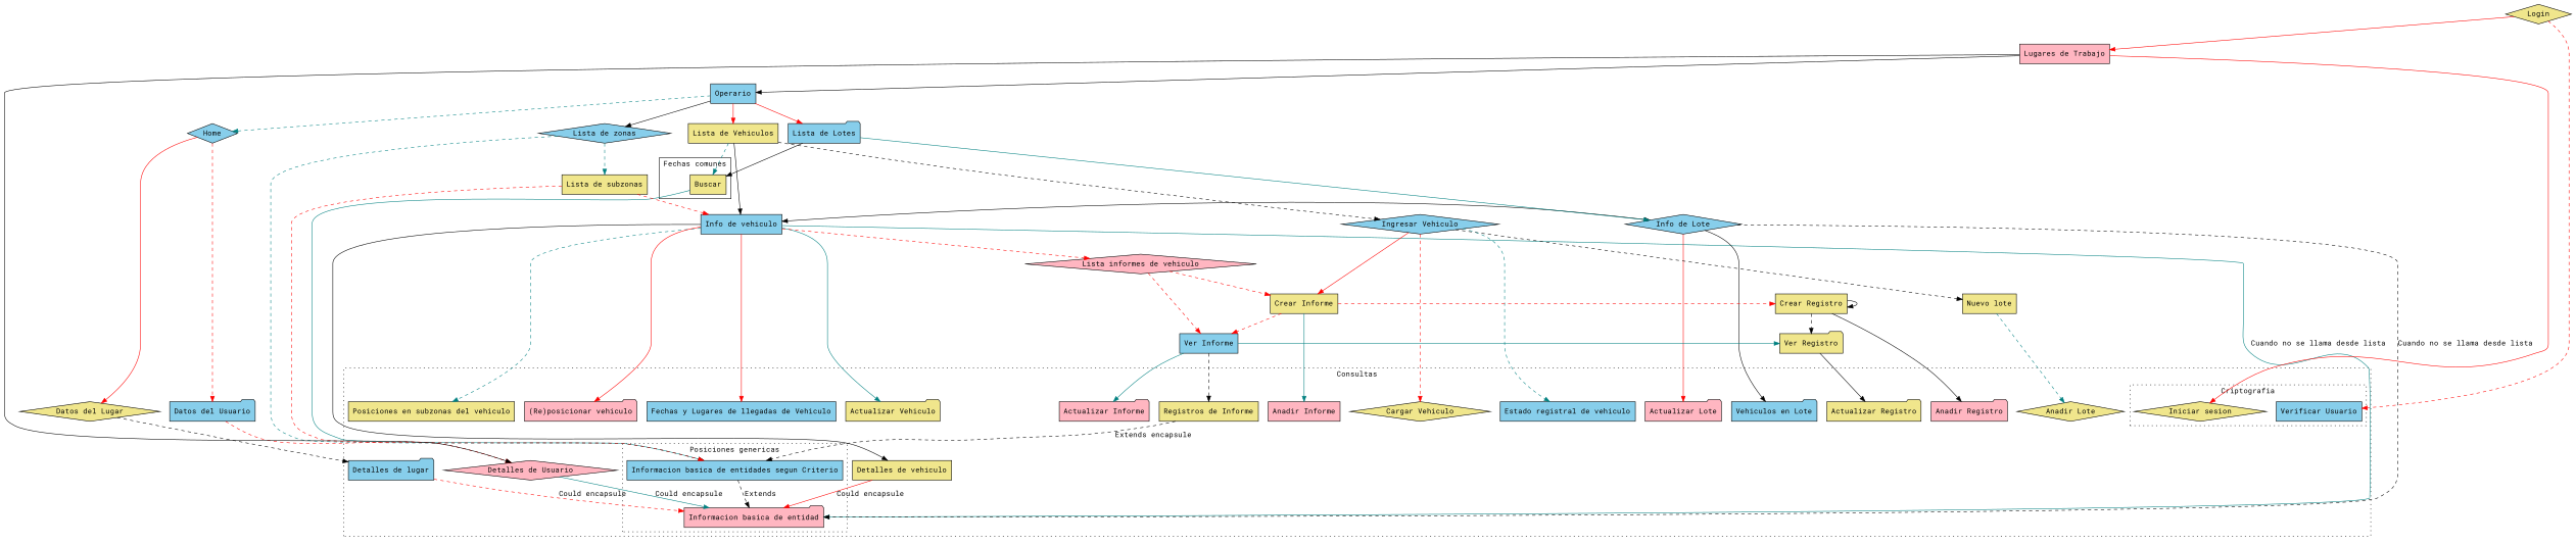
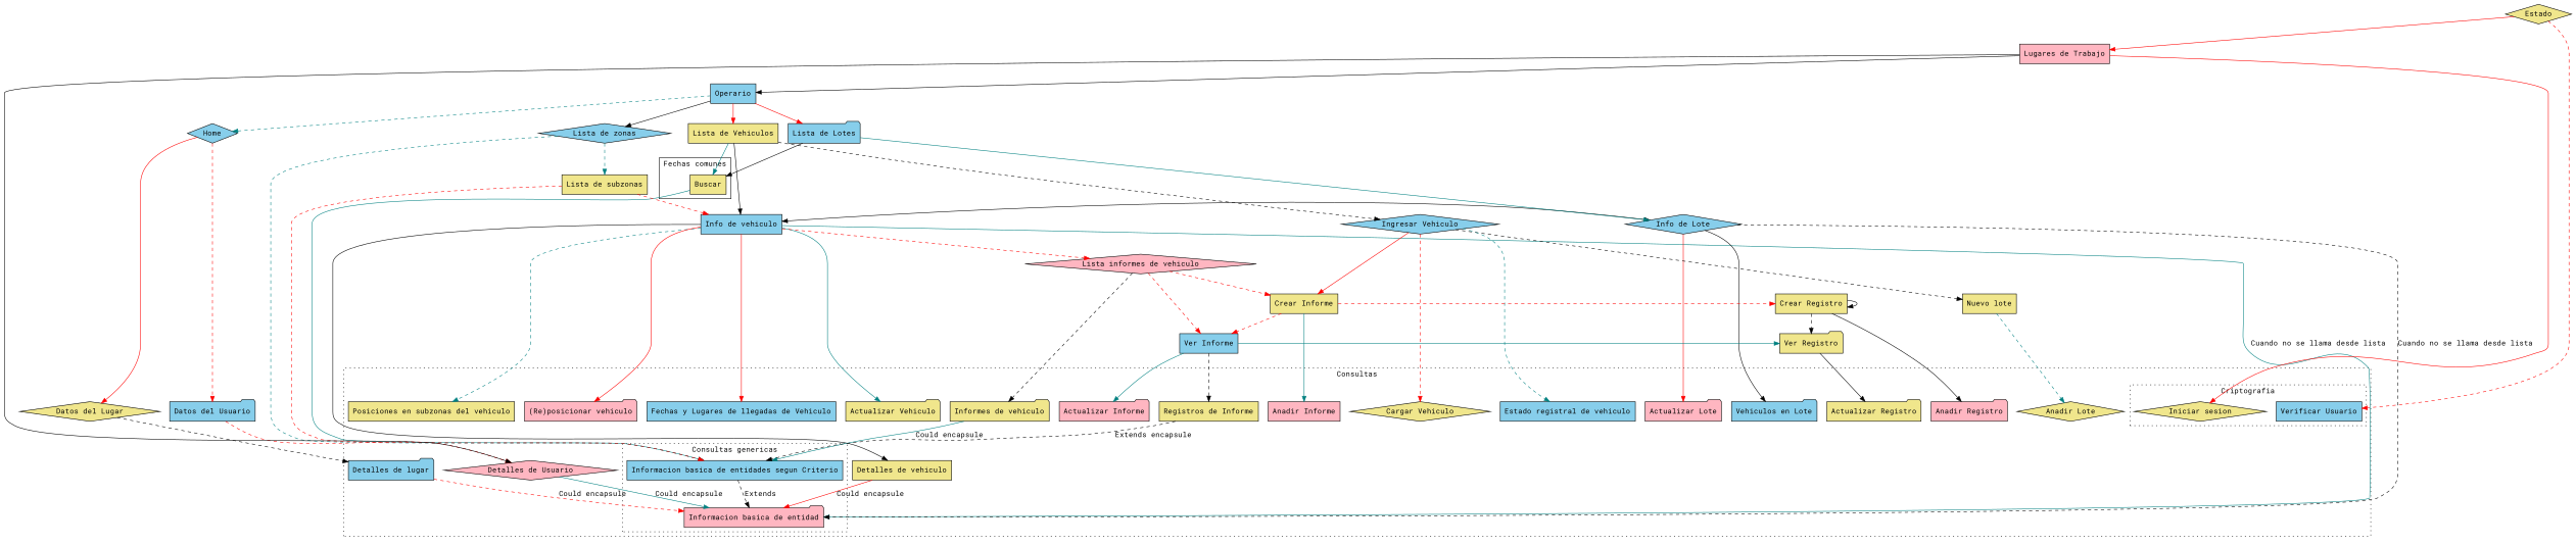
  digraph {
    fontname="Roboto Mono"
    rankdir=TB
    node [fillcolor=khaki fontname="Roboto Mono" shape=box style=filled]
    edge [color=red fontname="Roboto Mono" style=solid]
    "Info de vehiculo" [fillcolor=skyblue]
    "Info de Lote" [fillcolor=skyblue shape=diamond]
    "Ingresar Vehiculo" [fillcolor=skyblue shape=diamond]
    "Ver Informe" [fillcolor=skyblue]
    "Ver Registro" [shape=folder]
    "Nuevo lote"
    "Crear Informe"
    "Crear Registro"
    Home [fillcolor=skyblue shape=diamond]
    "Lista de zonas" [fillcolor=skyblue shape=diamond]
    "Lista de Lotes" [fillcolor=skyblue shape=folder]
    "Lista de Vehiculos"
    "Datos del Usuario" [fillcolor=skyblue shape=folder]
    "Datos del Lugar" [shape=diamond]
    "Actualizar Informe" [fillcolor=lightpink shape=folder]
    "Actualizar Registro" [shape=folder]
    "Actualizar Vehiculo" [shape=folder]
    "Actualizar Lote" [fillcolor=lightpink shape=folder]
    "Anadir Registro" [fillcolor=lightpink shape=folder]
    "Anadir Informe" [fillcolor=lightpink]
    "Anadir Lote" [shape=diamond]
    "Detalles de Usuario" [fillcolor=lightpink shape=diamond]
    "Detalles de vehiculo"
    "Detalles de lugar" [fillcolor=skyblue shape=folder]
    "Informacion basica de entidades segun Criterio" [fillcolor=skyblue]
    "Informacion basica de entidad" [fillcolor=lightpink shape=folder]
    "Iniciar sesion" [shape=diamond]
    "Verificar Usuario" [fillcolor=skyblue]
    "Posiciones en subzonas del vehiculo"
    "(Re)posicionar vehiculo" [fillcolor=lightpink shape=folder]
+   "Informes de vehiculo" [shape=folder]
    "Registros de Informe"
    "Cargar Vehiculo" [shape=diamond]
    "Fechas y Lugares de llegadas de Vehiculo" [fillcolor=skyblue]
    "Vehiculos en Lote" [fillcolor=skyblue shape=folder]
    "Estado registral de vehiculo" [fillcolor=skyblue]
    Buscar
    "Lista informes de vehiculo" [fillcolor=lightpink shape=diamond]
    "Lista de subzonas"
-   Login [shape=diamond]
+   Login [shape=diamond label=Estado]
    "Lugares de Trabajo" [fillcolor=lightpink]
    Operario [fillcolor=skyblue]
    subgraph sub_1 {
      rank=same
      "Info de vehiculo"
      "Info de Lote"
      "Ingresar Vehiculo"
    }
    subgraph sub_2 {
      rank=same
      "Ver Informe"
      "Ver Registro"
    }
    subgraph sub_3 {
      rank=same
      "Nuevo lote"
      "Crear Informe"
      "Crear Registro"
    }
    subgraph sub_4 {
      rank=same
      Home
      "Lista de zonas"
      "Lista de Lotes"
      "Lista de Vehiculos"
    }
    subgraph sub_5 {
      rank=same
      "Datos del Usuario"
      "Datos del Lugar"
    }
    subgraph cluster_6 {
      label=Consultas
      rank=max
      style=dotted
      "Posiciones en subzonas del vehiculo"
      "(Re)posicionar vehiculo"
+     "Informes de vehiculo"
      "Registros de Informe"
      "Cargar Vehiculo"
      "Fechas y Lugares de llegadas de Vehiculo"
      "Vehiculos en Lote"
      "Estado registral de vehiculo"
      subgraph sub_7 {
        label=Consultas
        rank=same
        style=dotted
        "Actualizar Informe"
        "Actualizar Registro"
        "Actualizar Vehiculo"
        "Actualizar Lote"
      }
      subgraph sub_8 {
        label=Consultas
        rank=same
        style=dotted
        "Anadir Registro"
        "Anadir Informe"
        "Anadir Lote"
      }
      subgraph sub_9 {
        label=Consultas
        rank=same
        style=dotted
        "Detalles de Usuario"
        "Detalles de vehiculo"
        "Detalles de lugar"
      }
      subgraph cluster_10 {
-       label="Posiciones genericas"
+       label="Consultas genericas"
        rank=max
        style=dotted
        "Informacion basica de entidades segun Criterio"
        "Informacion basica de entidad"
      }
      subgraph cluster_11 {
        label=Criptografia
        rank=same
        style=dotted
        "Iniciar sesion"
        "Verificar Usuario"
      }
    }
    subgraph cluster_12 {
      label="Fechas comunes"
      rank=min
      style=solid
      Buscar
    }
    "Info de vehiculo" -> "Info de Lote" [color=black dir=both]
    "Info de vehiculo" -> "Actualizar Vehiculo" [color=teal]
    "Info de vehiculo" -> "Detalles de vehiculo" [color=black]
    "Info de vehiculo" -> "Informacion basica de entidad" [color=teal label="Cuando no se llama desde lista"]
    "Info de vehiculo" -> "Posiciones en subzonas del vehiculo" [color=teal style=dashed]
    "Info de vehiculo" -> "(Re)posicionar vehiculo"
    "Info de vehiculo" -> "Fechas y Lugares de llegadas de Vehiculo"
    "Info de vehiculo" -> "Lista informes de vehiculo" [style=dashed]
    "Info de Lote" -> "Actualizar Lote"
    "Info de Lote" -> "Informacion basica de entidad" [color=black label="Cuando no se llama desde lista" style=dashed]
    "Info de Lote" -> "Vehiculos en Lote" [color=black]
    "Ingresar Vehiculo" -> "Nuevo lote" [color=black style=dashed]
    "Ingresar Vehiculo" -> "Crear Informe"
    "Ingresar Vehiculo" -> "Cargar Vehiculo" [style=dashed]
    "Ingresar Vehiculo" -> "Estado registral de vehiculo" [color=teal style=dashed]
    "Ver Informe" -> "Ver Registro" [color=teal]
    "Ver Informe" -> "Actualizar Informe" [color=teal]
    "Ver Informe" -> "Registros de Informe" [color=black style=dashed]
    "Ver Registro" -> "Actualizar Registro" [color=black]
    "Nuevo lote" -> "Anadir Lote" [color=teal style=dashed]
    "Crear Informe" -> "Ver Informe" [style=dashed]
    "Crear Informe" -> "Crear Registro" [style=dashed]
    "Crear Informe" -> "Anadir Informe" [color=teal]
    "Crear Registro" -> "Ver Registro" [color=black style=dashed]
    "Crear Registro" -> "Crear Registro" [color=black]
    "Crear Registro" -> "Anadir Registro" [color=black]
    Home -> "Datos del Usuario" [style=dashed]
    Home -> "Datos del Lugar"
    "Lista de zonas" -> "Informacion basica de entidades segun Criterio" [color=teal style=dashed]
    "Lista de zonas" -> "Lista de subzonas" [color=teal style=dashed]
    "Lista de Lotes" -> "Info de Lote" [color=teal]
    "Lista de Lotes" -> Buscar [color=black]
    "Lista de Vehiculos" -> "Info de vehiculo" [color=black]
    "Lista de Vehiculos" -> "Ingresar Vehiculo" [color=black style=dashed]
-   "Lista de Vehiculos" -> Buscar [color=teal style=dashed]
+   "Lista de Vehiculos" -> Buscar [color=teal]
    "Datos del Usuario" -> "Detalles de Usuario" [style=dashed]
    "Datos del Lugar" -> "Detalles de lugar" [color=black style=dashed]
    "Detalles de Usuario" -> "Informacion basica de entidad" [color=teal label="Could encapsule"]
    "Detalles de vehiculo" -> "Informacion basica de entidad" [label="Could encapsule"]
    "Detalles de lugar" -> "Informacion basica de entidad" [label="Could encapsule" style=dashed]
    "Informacion basica de entidades segun Criterio" -> "Informacion basica de entidad" [color=black label=Extends style=dashed]
+   "Informes de vehiculo" -> "Informacion basica de entidades segun Criterio" [color=teal label="Could encapsule"]
    "Registros de Informe" -> "Informacion basica de entidades segun Criterio" [color=black label="Extends encapsule" style=dashed]
    Buscar -> "Informacion basica de entidades segun Criterio" [color=teal]
    "Lista informes de vehiculo" -> "Ver Informe" [style=dashed]
    "Lista informes de vehiculo" -> "Crear Informe" [style=dashed]
+   "Lista informes de vehiculo" -> "Informes de vehiculo" [color=black style=dashed]
    "Lista de subzonas" -> "Info de vehiculo" [style=dashed]
    "Lista de subzonas" -> "Informacion basica de entidades segun Criterio" [style=dashed]
    Login -> "Verificar Usuario" [style=dashed]
    Login -> "Lugares de Trabajo"
    "Lugares de Trabajo" -> "Detalles de Usuario" [color=black]
    "Lugares de Trabajo" -> "Iniciar sesion"
    "Lugares de Trabajo" -> Operario [color=black]
    Operario -> Home [color=teal style=dashed]
    Operario -> "Lista de zonas" [color=black]
    Operario -> "Lista de Lotes"
    Operario -> "Lista de Vehiculos"
  }
